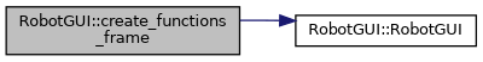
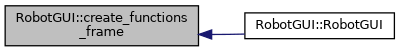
  digraph {
    rankdir=LR
    node [color=black fontname=Helvetica fontsize=10 shape=record style=filled]
    n1 [fillcolor=grey75 fontcolor=black height=0.2 label="RobotGUI::create_functions\l_frame" width=0.4]
    n2 [fillcolor=white height=0.2 label="RobotGUI::RobotGUI" width=0.4]
-   n2 -> n1 [color=midnightblue dir=back fontname=Helvetica fontsize=10 labelfontname=Helvetica labelfontsize=10 style=solid]
+   n1 -> n2 [color=midnightblue dir=back fontname=Helvetica fontsize=10 labelfontname=Helvetica labelfontsize=10 style=solid]
  }
